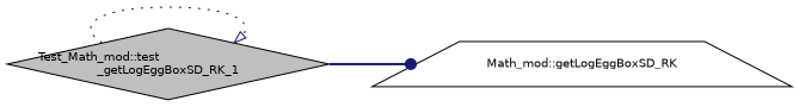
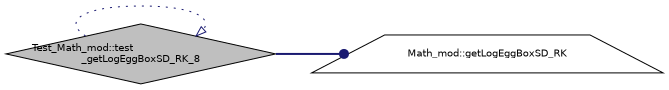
  digraph {
    rankdir=LR
    node [color=black fontname=Helvetica fontsize=10 style=filled]
    edge [color=midnightblue fontname=Helvetica fontsize=10 labelfontname=Helvetica labelfontsize=10]
-   n1 [fillcolor=grey75 fontcolor=black height=0.2 label="Test_Math_mod::test\l_getLogEggBoxSD_RK_1" shape=diamond width=0.4]
+   n1 [fillcolor=grey75 fontcolor=black height=0.2 label="Test_Math_mod::test\l_getLogEggBoxSD_RK_8" shape=diamond width=0.4]
    n2 [fillcolor=white height=0.2 label="Math_mod::getLogEggBoxSD_RK" shape=trapezium width=0.4]
    n1 -> n1 [style=dotted arrowhead=onormal]
    n1 -> n2 [style=bold arrowhead=dot]
  }
